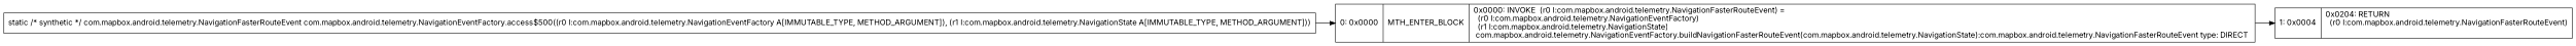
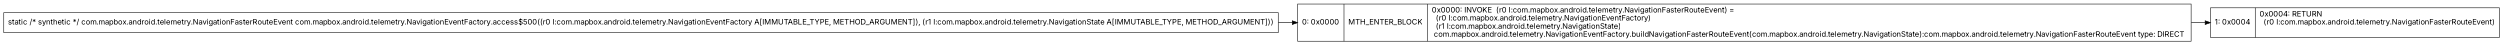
  digraph {
    rankdir=LR
    fontname=Inter
    node [shape=record fontname=Inter]
    edge [fontname=Inter]
    n1 [label="{0\:\ 0x0000|MTH_ENTER_BLOCK\l|0x0000: INVOKE  (r0 I:com.mapbox.android.telemetry.NavigationFasterRouteEvent) = \l  (r0 I:com.mapbox.android.telemetry.NavigationEventFactory)\l  (r1 I:com.mapbox.android.telemetry.NavigationState)\l com.mapbox.android.telemetry.NavigationEventFactory.buildNavigationFasterRouteEvent(com.mapbox.android.telemetry.NavigationState):com.mapbox.android.telemetry.NavigationFasterRouteEvent type: DIRECT \l}"]
-   n2 [label="{1\:\ 0x0004|0x0204: RETURN  \l  (r0 I:com.mapbox.android.telemetry.NavigationFasterRouteEvent)\l \l}"]
+   n2 [label="{1\:\ 0x0004|0x0004: RETURN  \l  (r0 I:com.mapbox.android.telemetry.NavigationFasterRouteEvent)\l \l}"]
    n3 [label="{static \/* synthetic *\/ com.mapbox.android.telemetry.NavigationFasterRouteEvent com.mapbox.android.telemetry.NavigationEventFactory.access$500((r0 I:com.mapbox.android.telemetry.NavigationEventFactory A[IMMUTABLE_TYPE, METHOD_ARGUMENT]), (r1 I:com.mapbox.android.telemetry.NavigationState A[IMMUTABLE_TYPE, METHOD_ARGUMENT])) }"]
    n1 -> n2
    n3 -> n1
  }
